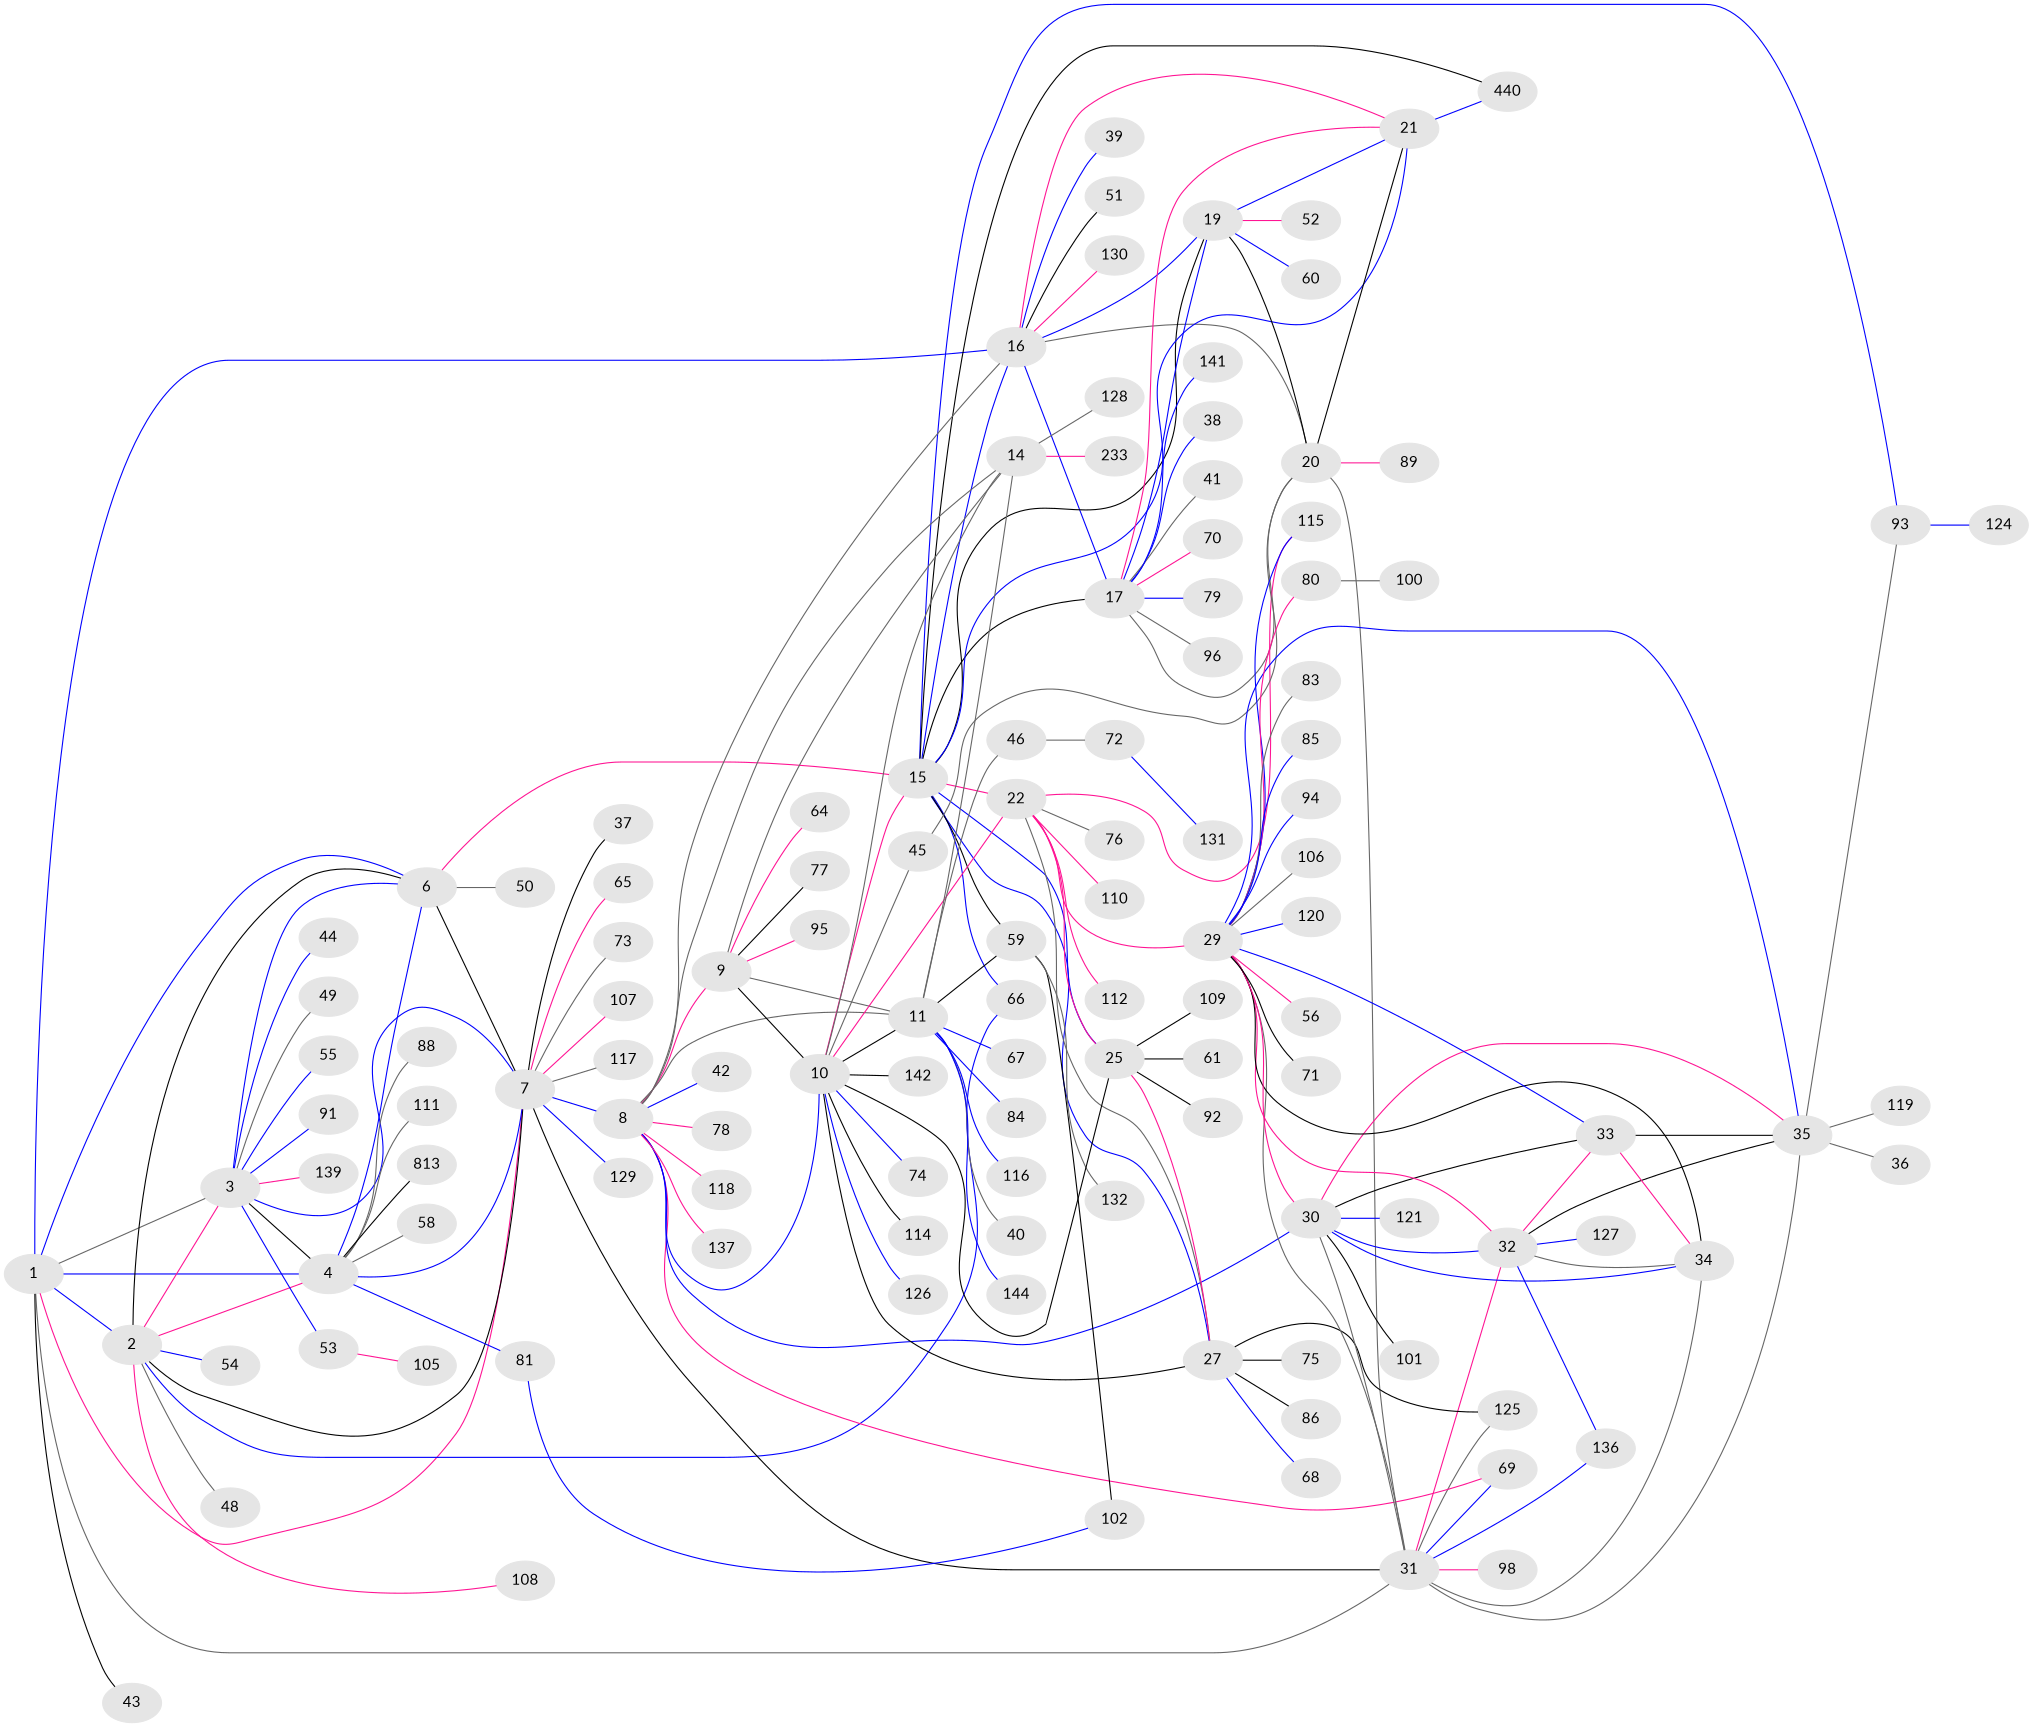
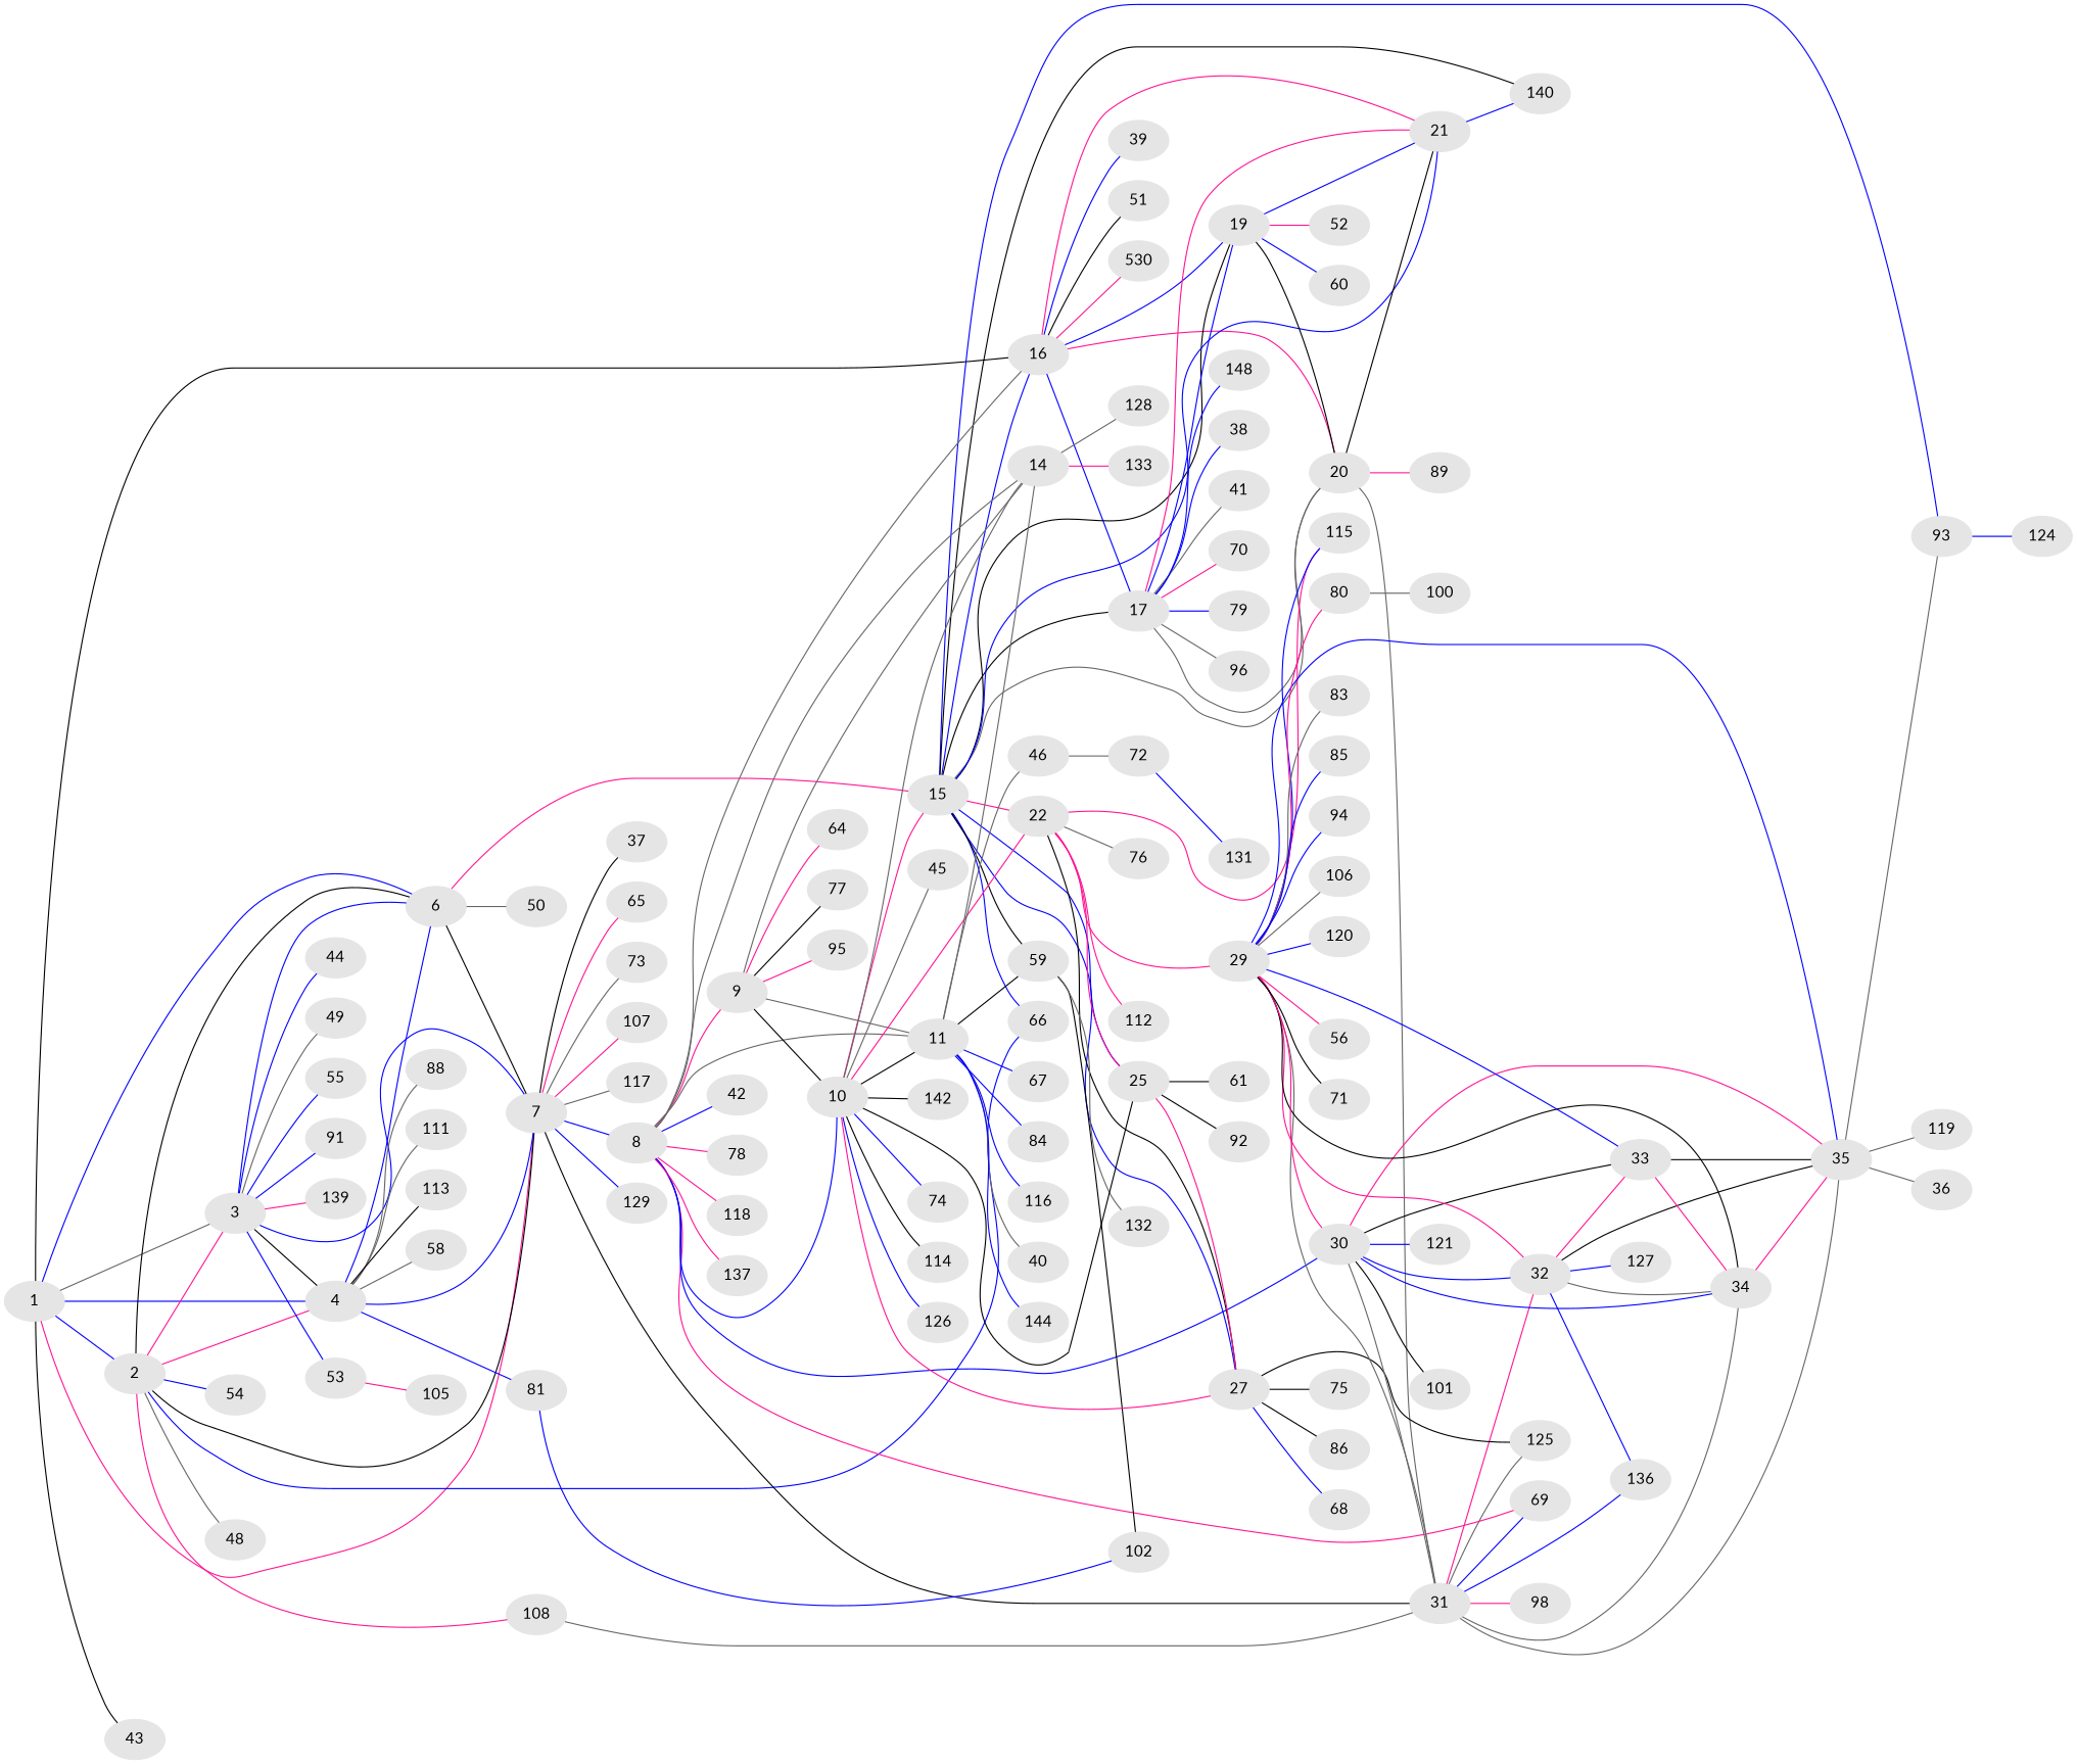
  graph {
    fontname=Lato
    rankdir=LR
    node [color=gray90 fontname=Lato style=filled]
    edge [color=blue fontname=Lato]
    1 [super="+103"]
    2 [super="+57"]
    3 [super="+97"]
    4 [super="+5"]
    6
    7 [super="+122"]
    16 [super="+90"]
    31
    43
    48
    54
    66
    108
    44
    49
    53
    55
    91
    139
    58
    81
    88
    111
-   113 [label=813]
+   113
    15 [super="+26"]
    50
    8 [super="+12"]
    37
    65
    73 [super="+99"]
    107
    117
    129
    17 [super="+18"]
    19 [super="+134"]
    20 [super="+63"]
    21 [super="+123"]
    39
    51
-   130
+   130 [label=530]
    69
    125
    32 [super="+62"]
    34 [super="+47"]
    35 [super="+143"]
    98
    136
    105
    102
    22 [super="+24"]
    25 [super="+28"]
    27 [super="+87"]
    59
    93
-   140 [label=440]
+   140
    9
    10 [super="+23"]
    11 [super="+13"]
    14
    30 [super="+138"]
    42
    78
    118
    137
    64
    77
    95
    45
    74
    114
    126
    142
    40
    46
    67
    84
    116
    144
    128
-   133 [label=233]
+   133
    33 [super="+135"]
    101
    121
    29 [super="+82"]
    76
-   110
    112
    115
    61
    92
-   109
    68
    75
    86
    72
    132
    38
    41
    70
    79
    96
-   141
+   141 [label=148]
    52
    60
    89
    124
    56 [super="+104"]
    71
    80
    83
    85
    94
    106
    120
    127
    36
    119
    100
    131
    1 -- 2
    1 -- 3 [color=gray40]
    1 -- 4 [weight=2]
    1 -- 6
    1 -- 7 [color=deeppink]
-   1 -- 16
-   1 -- 31 [color=gray40]
+   1 -- 16 [color=black]
+   108 -- 31 [color=gray40]
    1 -- 43 [color=black]
    2 -- 3 [color=deeppink]
    2 -- 4 [color=deeppink weight=2]
    2 -- 6 [color=black]
    2 -- 7 [color=black]
    2 -- 48 [color=gray40]
    2 -- 54
    2 -- 66
    2 -- 108 [color=deeppink]
    3 -- 4 [color=black weight=2]
    3 -- 6
    3 -- 7
    3 -- 44
    3 -- 49 [color=gray40]
    3 -- 53
    3 -- 55
    3 -- 91
    3 -- 139 [color=deeppink]
    4 -- 6 [weight=2]
    4 -- 7 [weight=2]
    4 -- 58 [color=gray40]
    4 -- 81
    4 -- 88 [color=gray40]
    4 -- 111 [color=gray40]
    4 -- 113 [color=black]
    6 -- 7 [color=black]
    6 -- 15 [color=deeppink]
    6 -- 50 [color=gray40]
    7 -- 31 [color=black]
    7 -- 8
    7 -- 37 [color=black]
    7 -- 65 [color=deeppink]
    7 -- 73 [color=gray40]
    7 -- 107 [color=deeppink]
    7 -- 117 [color=gray40]
    7 -- 129
    16 -- 17 [weight=2]
    16 -- 19
-   16 -- 20 [color=gray40]
+   16 -- 20 [color=deeppink]
    16 -- 21 [color=deeppink]
    16 -- 39
    16 -- 51 [color=black]
    16 -- 130 [color=deeppink]
    31 -- 69
    31 -- 125 [color=gray40]
    31 -- 32 [color=deeppink]
    31 -- 34 [color=gray40]
    31 -- 35 [color=gray40]
    31 -- 98 [color=deeppink]
    31 -- 136
    53 -- 105 [color=deeppink]
    81 -- 102
    15 -- 16
    15 -- 66
    15 -- 17 [color=black weight=2]
    15 -- 19 [color=black]
-   45 -- 20 [color=gray40]
+   15 -- 20 [color=gray40]
    15 -- 21
    15 -- 22 [color=deeppink weight=2]
    15 -- 25 [weight=2]
    15 -- 27
    15 -- 59 [color=black]
    15 -- 93
    15 -- 140 [color=black]
    8 -- 16 [color=gray40]
    8 -- 69 [color=deeppink]
    8 -- 9 [color=deeppink weight=2]
    8 -- 10 [weight=2]
    8 -- 11 [color=gray40 weight=4]
    8 -- 14 [color=gray40 weight=2]
    8 -- 30
    8 -- 42
    8 -- 78 [color=deeppink]
    8 -- 118 [color=deeppink]
    8 -- 137 [color=deeppink]
    17 -- 19 [weight=2]
    17 -- 20 [color=gray40 weight=2]
    17 -- 21 [color=deeppink weight=2]
    17 -- 38
    17 -- 41 [color=gray40]
    17 -- 70 [color=deeppink]
    17 -- 79
    17 -- 96 [color=gray40]
    17 -- 141
    19 -- 20 [color=black]
    19 -- 21
    19 -- 52 [color=deeppink]
    19 -- 60
    20 -- 31 [color=gray40]
    20 -- 21 [color=black]
    20 -- 89 [color=deeppink]
    21 -- 140
    32 -- 34 [color=gray40]
    32 -- 35 [color=black]
    32 -- 136
    32 -- 33 [color=deeppink]
    32 -- 127
+   34 -- 35 [color=deeppink]
    35 -- 93 [color=gray40]
    35 -- 36 [color=gray40]
    35 -- 119 [color=gray40]
    22 -- 25 [color=deeppink weight=4]
-   22 -- 27 [color=gray40 weight=2]
+   22 -- 27 [color=black weight=2]
    22 -- 29 [color=deeppink]
    22 -- 76 [color=gray40]
-   22 -- 110 [color=deeppink]
    22 -- 112 [color=deeppink]
    22 -- 115 [color=deeppink]
    25 -- 27 [color=deeppink weight=2]
    25 -- 61 [color=black]
    25 -- 92 [color=black]
-   25 -- 109 [color=black]
    27 -- 125 [color=black]
    27 -- 68
    27 -- 75 [color=black]
    27 -- 86 [color=black]
    59 -- 102 [color=black]
    59 -- 132 [color=gray40]
    93 -- 124
    9 -- 10 [color=black]
    9 -- 11 [color=gray40 weight=2]
    9 -- 14 [color=gray40]
    9 -- 64 [color=deeppink]
    9 -- 77 [color=black]
    9 -- 95 [color=deeppink]
    10 -- 15 [color=deeppink weight=2]
    10 -- 22 [color=deeppink weight=2]
    10 -- 25 [color=black weight=2]
-   10 -- 27 [color=black]
+   10 -- 27 [color=deeppink]
    10 -- 11 [color=black weight=2]
    10 -- 14 [color=gray40]
    10 -- 45 [color=gray40]
    10 -- 74
    10 -- 114 [color=black]
    10 -- 126
    10 -- 142 [color=black]
    11 -- 59 [color=black]
    11 -- 14 [color=gray40 weight=2]
    11 -- 40 [color=gray40]
    11 -- 46 [color=gray40]
    11 -- 67
    11 -- 84
    11 -- 116
    11 -- 144
    14 -- 128 [color=gray40]
    14 -- 133 [color=deeppink]
    30 -- 31 [color=gray40]
    30 -- 32
    30 -- 34
    30 -- 35 [color=deeppink]
    30 -- 33 [color=black]
    30 -- 101 [color=black]
    30 -- 121
    46 -- 72 [color=gray40]
    33 -- 34 [color=deeppink]
    33 -- 35 [color=black]
    29 -- 31 [color=gray40]
    29 -- 32 [color=deeppink]
    29 -- 34 [color=black]
    29 -- 35
    29 -- 30 [color=deeppink]
    29 -- 33
    29 -- 115
    29 -- 56 [color=deeppink]
    29 -- 71 [color=black]
    29 -- 80 [color=deeppink]
    29 -- 83 [color=gray40]
    29 -- 85
    29 -- 94
    29 -- 106 [color=gray40]
    29 -- 120
    72 -- 131
    80 -- 100 [color=gray40]
  }
